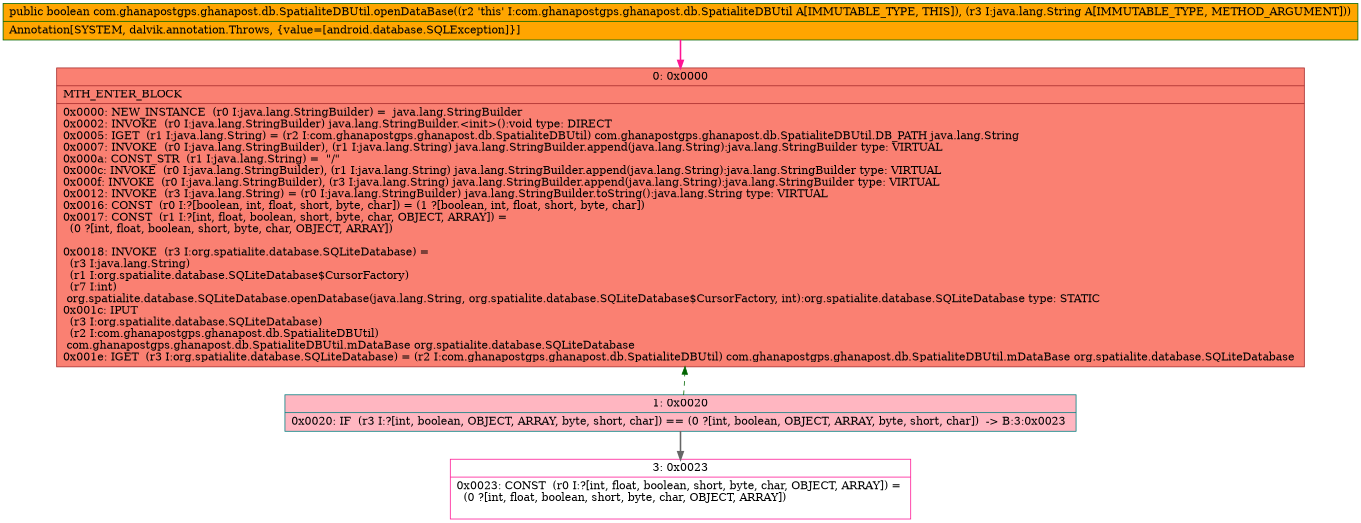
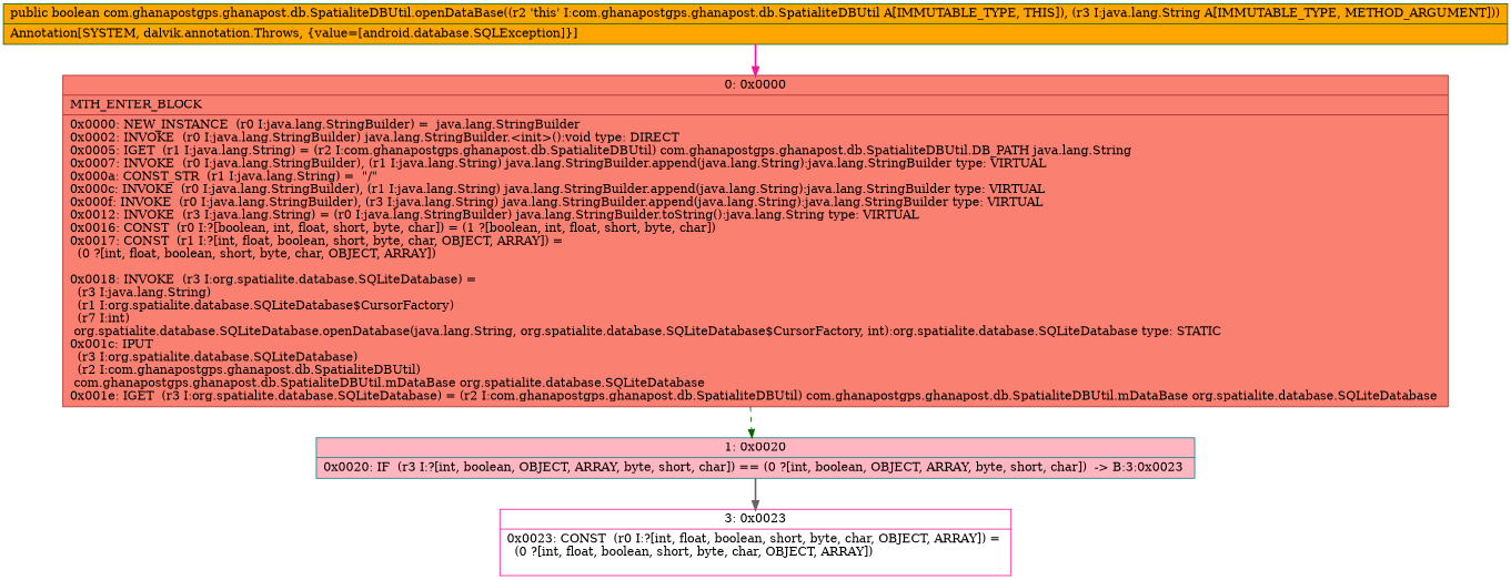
  digraph {
    node [shape=record style=filled]
    edge [style=bold]
    n1 [color=brown fillcolor=salmon label="{0\:\ 0x0000|MTH_ENTER_BLOCK\l|0x0000: NEW_INSTANCE  (r0 I:java.lang.StringBuilder) =  java.lang.StringBuilder \l0x0002: INVOKE  (r0 I:java.lang.StringBuilder) java.lang.StringBuilder.\<init\>():void type: DIRECT \l0x0005: IGET  (r1 I:java.lang.String) = (r2 I:com.ghanapostgps.ghanapost.db.SpatialiteDBUtil) com.ghanapostgps.ghanapost.db.SpatialiteDBUtil.DB_PATH java.lang.String \l0x0007: INVOKE  (r0 I:java.lang.StringBuilder), (r1 I:java.lang.String) java.lang.StringBuilder.append(java.lang.String):java.lang.StringBuilder type: VIRTUAL \l0x000a: CONST_STR  (r1 I:java.lang.String) =  \"\/\" \l0x000c: INVOKE  (r0 I:java.lang.StringBuilder), (r1 I:java.lang.String) java.lang.StringBuilder.append(java.lang.String):java.lang.StringBuilder type: VIRTUAL \l0x000f: INVOKE  (r0 I:java.lang.StringBuilder), (r3 I:java.lang.String) java.lang.StringBuilder.append(java.lang.String):java.lang.StringBuilder type: VIRTUAL \l0x0012: INVOKE  (r3 I:java.lang.String) = (r0 I:java.lang.StringBuilder) java.lang.StringBuilder.toString():java.lang.String type: VIRTUAL \l0x0016: CONST  (r0 I:?[boolean, int, float, short, byte, char]) = (1 ?[boolean, int, float, short, byte, char]) \l0x0017: CONST  (r1 I:?[int, float, boolean, short, byte, char, OBJECT, ARRAY]) = \l  (0 ?[int, float, boolean, short, byte, char, OBJECT, ARRAY])\l \l0x0018: INVOKE  (r3 I:org.spatialite.database.SQLiteDatabase) = \l  (r3 I:java.lang.String)\l  (r1 I:org.spatialite.database.SQLiteDatabase$CursorFactory)\l  (r7 I:int)\l org.spatialite.database.SQLiteDatabase.openDatabase(java.lang.String, org.spatialite.database.SQLiteDatabase$CursorFactory, int):org.spatialite.database.SQLiteDatabase type: STATIC \l0x001c: IPUT  \l  (r3 I:org.spatialite.database.SQLiteDatabase)\l  (r2 I:com.ghanapostgps.ghanapost.db.SpatialiteDBUtil)\l com.ghanapostgps.ghanapost.db.SpatialiteDBUtil.mDataBase org.spatialite.database.SQLiteDatabase \l0x001e: IGET  (r3 I:org.spatialite.database.SQLiteDatabase) = (r2 I:com.ghanapostgps.ghanapost.db.SpatialiteDBUtil) com.ghanapostgps.ghanapost.db.SpatialiteDBUtil.mDataBase org.spatialite.database.SQLiteDatabase \l}"]
    n2 [color=teal fillcolor=lightpink label="{1\:\ 0x0020|0x0020: IF  (r3 I:?[int, boolean, OBJECT, ARRAY, byte, short, char]) == (0 ?[int, boolean, OBJECT, ARRAY, byte, short, char])  \-\> B:3:0x0023 \l}"]
    n3 [color=deeppink fillcolor=white label="{3\:\ 0x0023|0x0023: CONST  (r0 I:?[int, float, boolean, short, byte, char, OBJECT, ARRAY]) = \l  (0 ?[int, float, boolean, short, byte, char, OBJECT, ARRAY])\l \l}"]
    n4 [color=darkgreen fillcolor=orange label="{public boolean com.ghanapostgps.ghanapost.db.SpatialiteDBUtil.openDataBase((r2 'this' I:com.ghanapostgps.ghanapost.db.SpatialiteDBUtil A[IMMUTABLE_TYPE, THIS]), (r3 I:java.lang.String A[IMMUTABLE_TYPE, METHOD_ARGUMENT]))  | Annotation[SYSTEM, dalvik.annotation.Throws, \{value=[android.database.SQLException]\}]\l}"]
-   n2 -> n1 [color=darkgreen style=dashed]
+   n1 -> n2 [color=darkgreen style=dashed]
    n2 -> n3 [color=gray40]
    n4 -> n1 [color=deeppink]
  }
